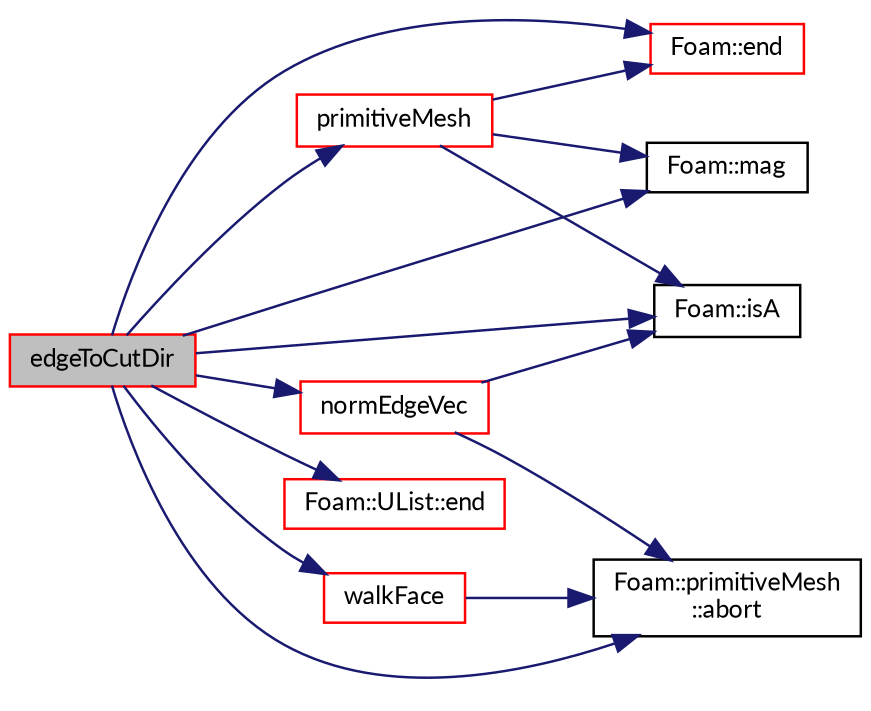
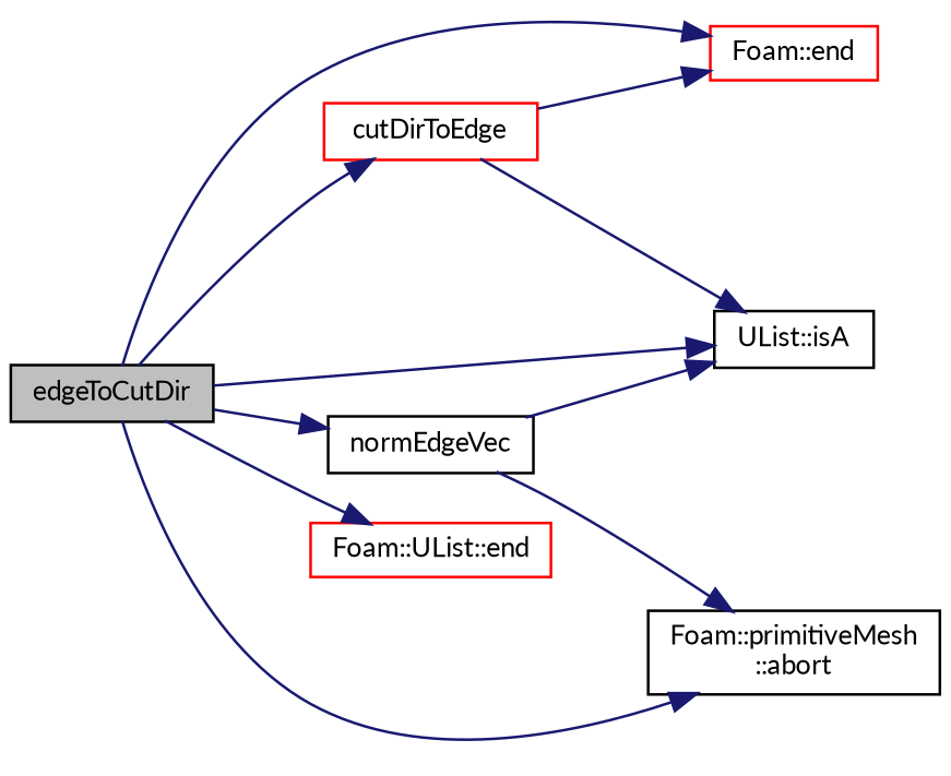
  digraph {
    fontname=Lato
    rankdir=LR
    node [color=red fontname=Lato fontsize=10 shape=record]
    edge [color=midnightblue fontname=Lato fontsize=10 labelfontname=Helvetica labelfontsize=10 style=solid]
-   n1 [fillcolor=grey75 fontcolor=black height=0.2 label=edgeToCutDir style=filled width=0.4]
+   n1 [color=black fillcolor=grey75 fontcolor=black height=0.2 label=edgeToCutDir style=filled width=0.4]
    n2 [height=0.2 label="Foam::end" width=0.4]
-   n3 [height=0.2 label=primitiveMesh width=0.4]
-   n4 [color=black height=0.2 label="Foam::isA" width=0.4]
-   n5 [color=black height=0.2 label="Foam::mag" width=0.4]
+   n3 [height=0.2 label=cutDirToEdge width=0.4]
+   n4 [color=black height=0.2 label="UList::isA" width=0.4]
    n6 [color=black height=0.2 label="Foam::primitiveMesh\l::abort" width=0.4]
    n7 [height=0.2 label="Foam::UList::end" width=0.4]
-   n8 [height=0.2 label=normEdgeVec width=0.4]
-   n9 [height=0.2 label=walkFace width=0.4]
+   n8 [color=black height=0.2 label=normEdgeVec width=0.4]
    n1 -> n2
    n1 -> n3
    n1 -> n4
-   n1 -> n5
    n1 -> n6
    n1 -> n7
    n1 -> n8
-   n1 -> n9
    n3 -> n2
    n3 -> n4
-   n3 -> n5
    n8 -> n4
    n8 -> n6
-   n9 -> n6
  }
